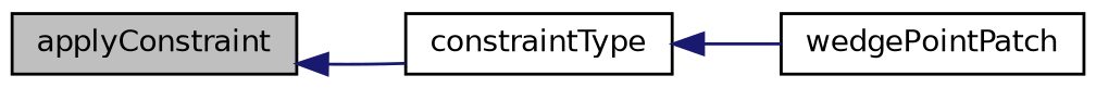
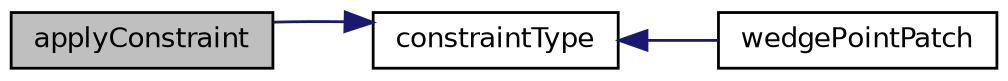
  digraph {
    rankdir=LR
    node [color=black fontname=Helvetica fontsize=10 shape=record]
    edge [color=midnightblue dir=back fontname=Helvetica fontsize=10 labelfontname=Helvetica labelfontsize=10 style=solid]
    n1 [fillcolor=grey75 fontcolor=black height=0.2 label=applyConstraint style=filled width=0.4]
    n2 [height=0.2 label=constraintType width=0.4]
    n3 [height=0.2 label=wedgePointPatch width=0.4]
-   n1 -> n2
+   n2 -> n1
    n2 -> n3
  }
